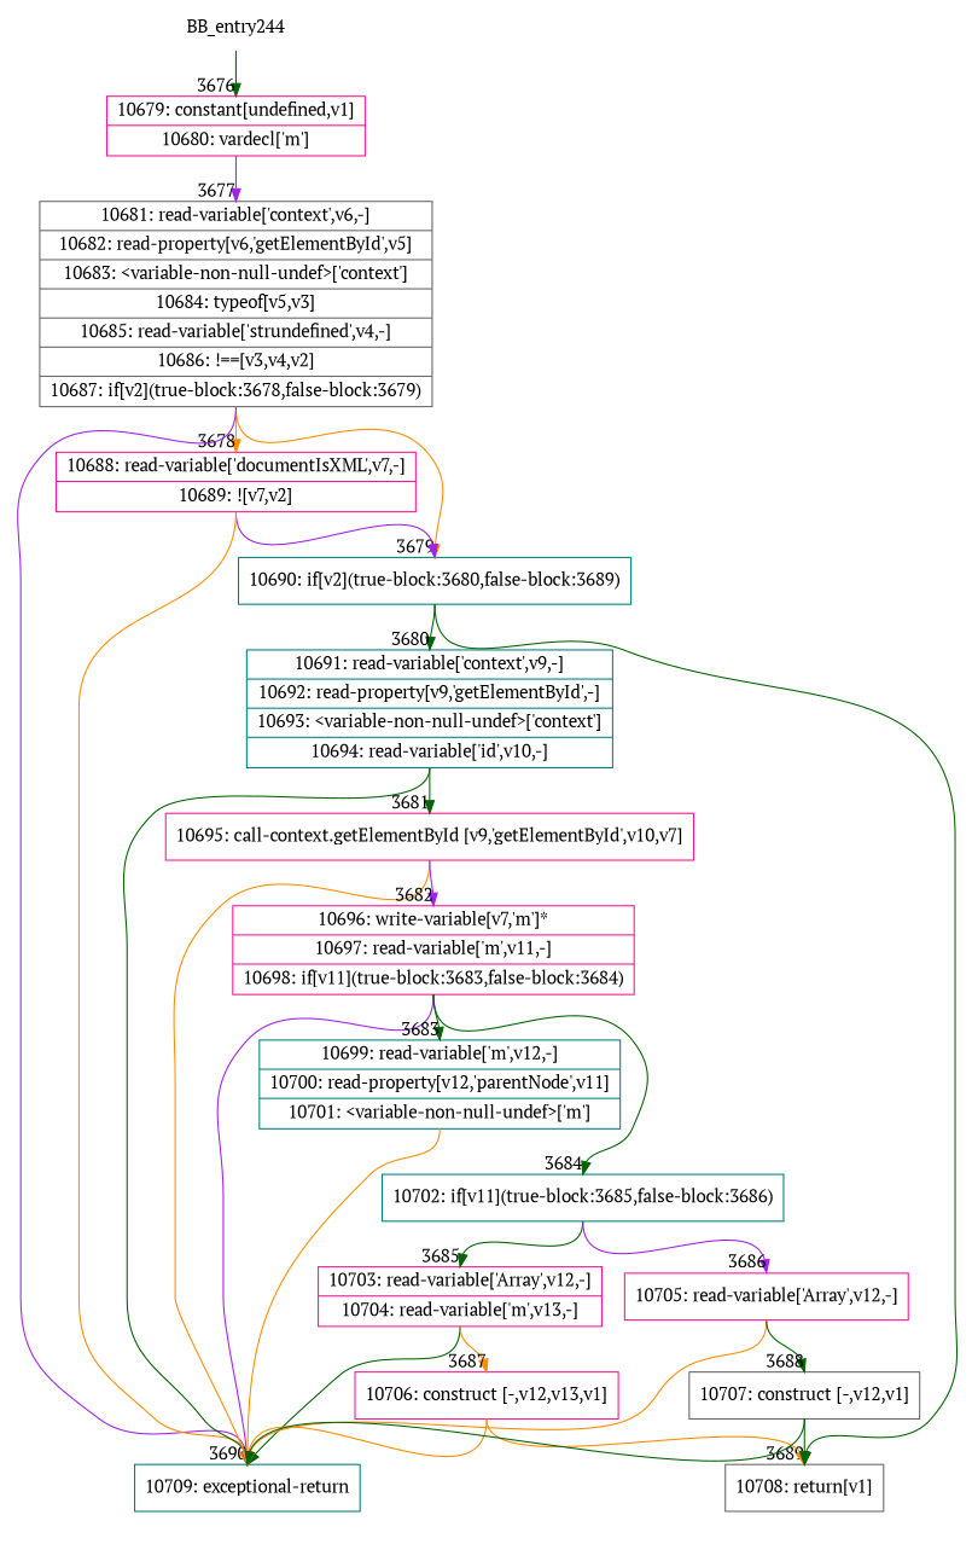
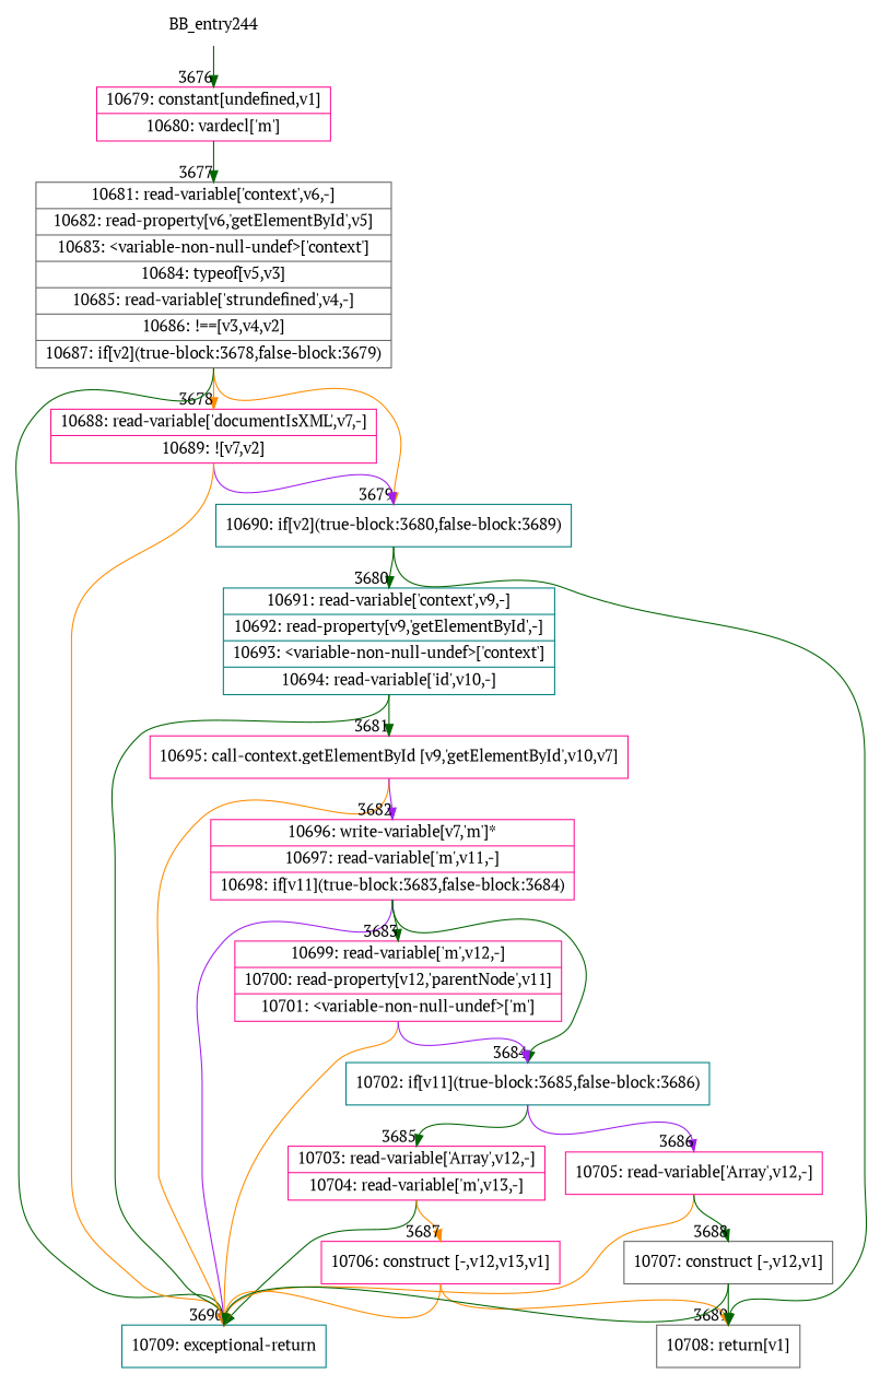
  digraph {
    fontname="PT Serif"
    rankdir=TD
    node [color=deeppink fontname="PT Serif" shape=record]
    edge [color=darkgreen fontname="PT Serif" headport=n tailport=s]
    n1 [label=BB_entry244 shape=none]
    n2 [label="{10679: constant[undefined,v1]|10680: vardecl['m']}"]
    n3 [color=gray40 label="{10681: read-variable['context',v6,-]|10682: read-property[v6,'getElementById',v5]|10683: \<variable-non-null-undef\>['context']|10684: typeof[v5,v3]|10685: read-variable['strundefined',v4,-]|10686: !==[v3,v4,v2]|10687: if[v2](true-block:3678,false-block:3679)}"]
    n4 [color=teal label="{10690: if[v2](true-block:3680,false-block:3689)}"]
    n5 [label="{10688: read-variable['documentIsXML',v7,-]|10689: ![v7,v2]}"]
    n6 [color=teal label="{10709: exceptional-return}"]
    n7 [color=teal label="{10691: read-variable['context',v9,-]|10692: read-property[v9,'getElementById',-]|10693: \<variable-non-null-undef\>['context']|10694: read-variable['id',v10,-]}"]
    n8 [color=gray40 label="{10708: return[v1]}"]
    n9 [label="{10695: call-context.getElementById [v9,'getElementById',v10,v7]}"]
    n10 [label="{10696: write-variable[v7,'m']*|10697: read-variable['m',v11,-]|10698: if[v11](true-block:3683,false-block:3684)}"]
    n11 [color=teal label="{10702: if[v11](true-block:3685,false-block:3686)}"]
-   n12 [color=teal label="{10699: read-variable['m',v12,-]|10700: read-property[v12,'parentNode',v11]|10701: \<variable-non-null-undef\>['m']}"]
+   n12 [label="{10699: read-variable['m',v12,-]|10700: read-property[v12,'parentNode',v11]|10701: \<variable-non-null-undef\>['m']}"]
    n13 [label="{10703: read-variable['Array',v12,-]|10704: read-variable['m',v13,-]}"]
    n14 [label="{10705: read-variable['Array',v12,-]}"]
    n15 [label="{10706: construct [-,v12,v13,v1]}"]
    n16 [color=gray40 label="{10707: construct [-,v12,v1]}"]
    n1 -> n2 [headlabel="    3676"]
-   n2 -> n3 [color=purple headlabel="      3677"]
+   n2 -> n3 [headlabel="      3677"]
    n3 -> n4 [color=darkorange headlabel="      3679"]
    n3 -> n5 [color=darkorange headlabel="      3678"]
-   n3 -> n6 [color=purple headlabel="      3690"]
+   n3 -> n6 [headlabel="      3690"]
    n4 -> n7 [headlabel="      3680"]
    n4 -> n8 [headlabel="      3689"]
    n5 -> n4 [color=purple]
    n5 -> n6 [color=darkorange]
    n7 -> n6
    n7 -> n9 [headlabel="      3681"]
    n9 -> n6 [color=darkorange]
    n9 -> n10 [color=purple headlabel="      3682"]
    n10 -> n6 [color=purple]
    n10 -> n11 [headlabel="      3684"]
    n10 -> n12 [headlabel="      3683"]
    n11 -> n13 [headlabel="      3685"]
    n11 -> n14 [color=purple headlabel="      3686"]
    n12 -> n6 [color=darkorange]
+   n12 -> n11 [color=purple]
    n13 -> n6
    n13 -> n15 [color=darkorange headlabel="      3687"]
    n14 -> n6 [color=darkorange]
    n14 -> n16 [headlabel="      3688"]
    n15 -> n6 [color=darkorange]
    n15 -> n8 [color=darkorange]
    n16 -> n6
    n16 -> n8
  }
